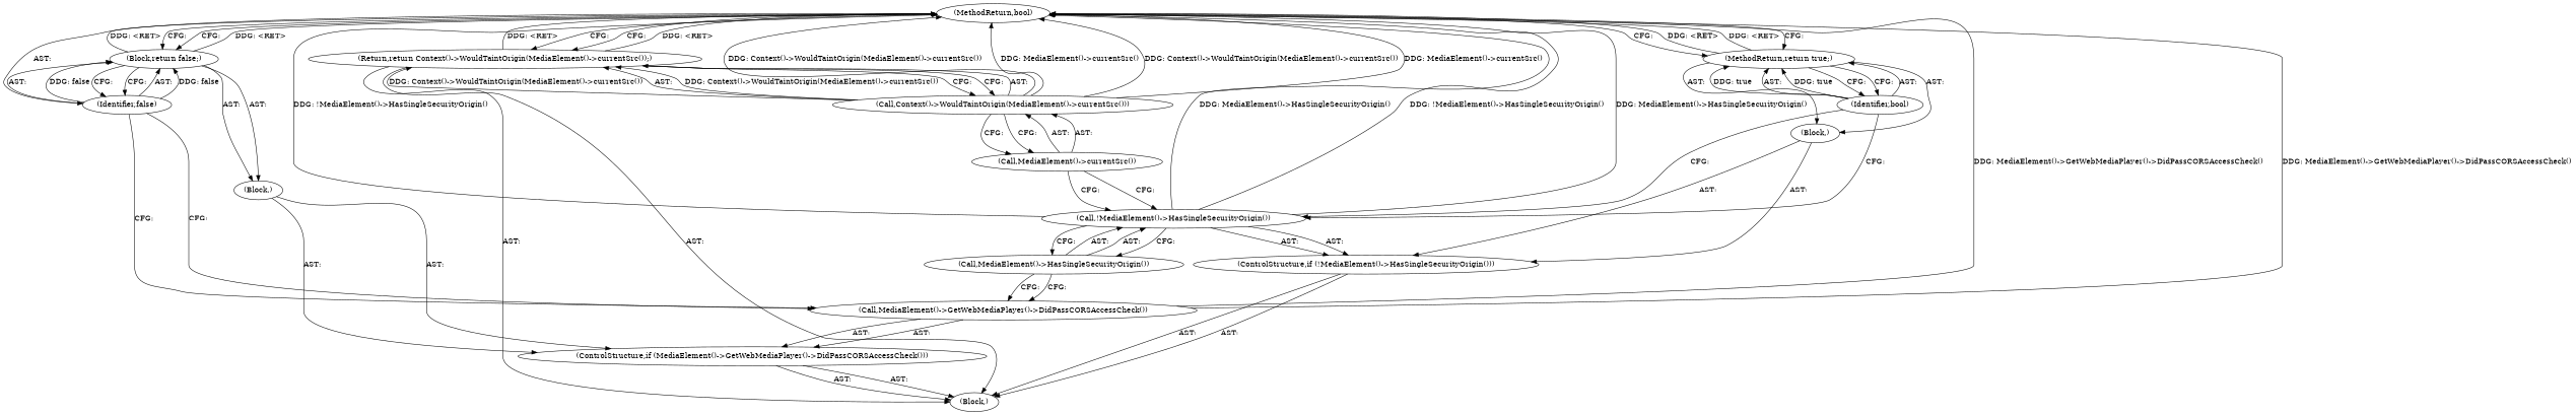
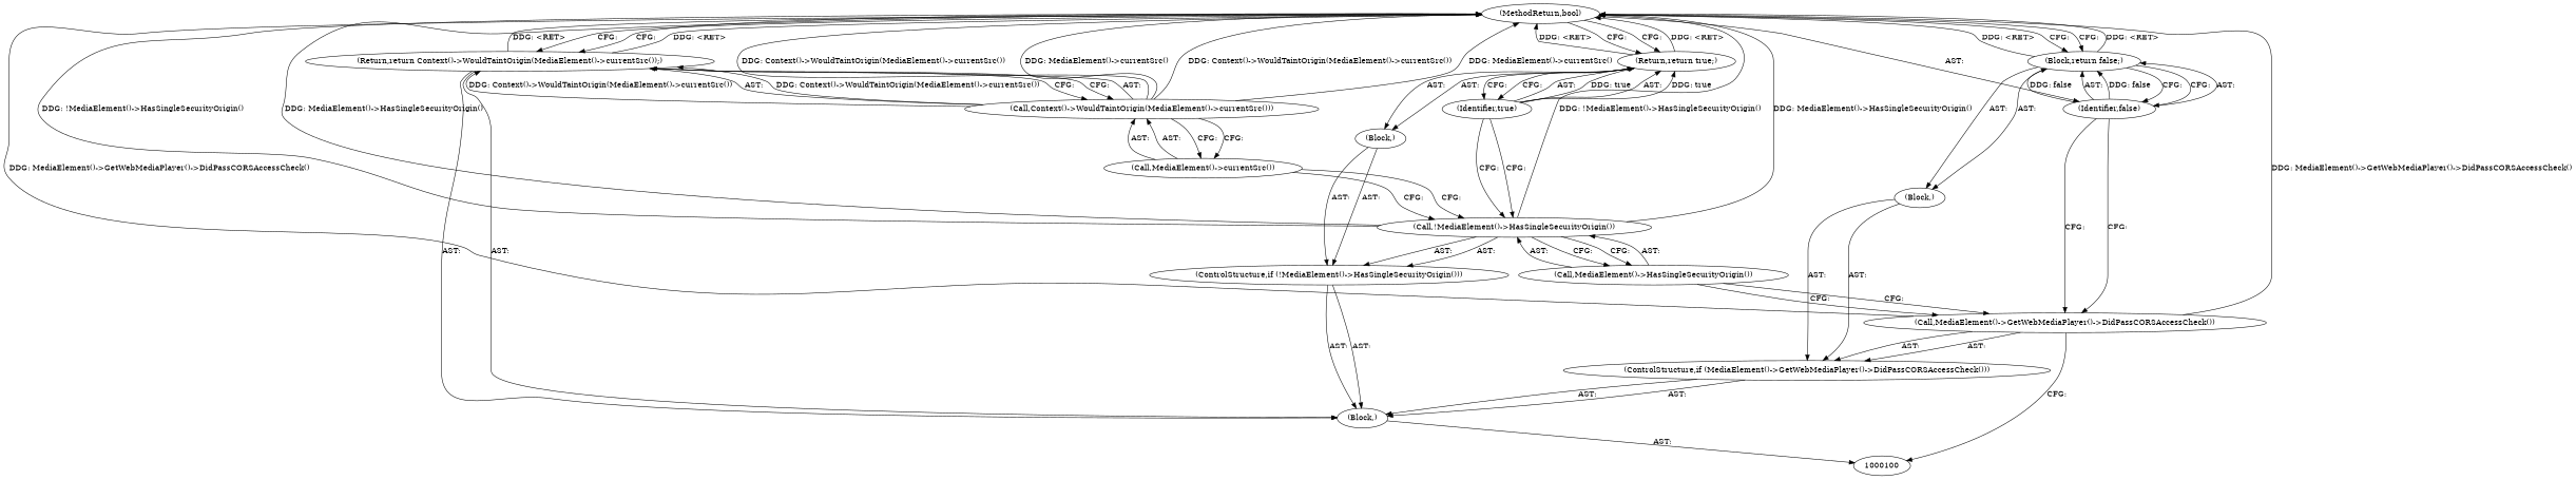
  digraph {
    n1 [label="(MethodReturn,bool)"]
    n2 [label="(Block,return false;)"]
-   n3 [label="(MethodReturn,return true;)"]
+   n3 [label="(Return,return true;)"]
    n4 [label="(Return,return Context()->WouldTaintOrigin(MediaElement()->currentSrc());)"]
    n5 [label="(Identifier,false)"]
    n6 [label="(Block,)"]
    n7 [label="(Block,)"]
-   n8 [label="(Identifier,bool)"]
+   n8 [label="(Identifier,true)"]
    n9 [label="(Block,)"]
    n10 [label="(Call,Context()->WouldTaintOrigin(MediaElement()->currentSrc()))"]
+   1000100
    n12 [label="(ControlStructure,if (MediaElement()->GetWebMediaPlayer()->DidPassCORSAccessCheck()))"]
    n13 [label="(Call,MediaElement()->GetWebMediaPlayer()->DidPassCORSAccessCheck())"]
    n14 [label="(ControlStructure,if (!MediaElement()->HasSingleSecurityOrigin()))"]
    n15 [label="(Call,!MediaElement()->HasSingleSecurityOrigin())"]
    n16 [label="(Call,MediaElement()->HasSingleSecurityOrigin())"]
    n17 [label="(Call,MediaElement()->currentSrc())"]
    n1 -> n2 [label="CFG: "]
    n1 -> n2 [label="CFG: "]
    n1 -> n3 [label="CFG: "]
    n1 -> n3 [label="CFG: "]
    n1 -> n4 [label="CFG: "]
    n1 -> n4 [label="CFG: "]
    n1 -> n5 [label="AST: "]
    n2 -> n1 [label="DDG: <RET>"]
    n2 -> n1 [label="DDG: <RET>"]
    n2 -> n5 [label="CFG: "]
    n2 -> n5 [label="CFG: "]
    n2 -> n6 [label="AST: "]
    n2 -> n6 [label="AST: "]
    n3 -> n1 [label="DDG: <RET>"]
    n3 -> n1 [label="DDG: <RET>"]
    n3 -> n7 [label="AST: "]
    n3 -> n7 [label="AST: "]
    n3 -> n8 [label="CFG: "]
    n3 -> n8 [label="CFG: "]
    n4 -> n1 [label="DDG: <RET>"]
    n4 -> n1 [label="DDG: <RET>"]
    n4 -> n9 [label="AST: "]
    n4 -> n9 [label="AST: "]
    n4 -> n10 [label="CFG: "]
    n4 -> n10 [label="CFG: "]
    n5 -> n2 [label="AST: "]
    n5 -> n2 [label="DDG: false"]
    n5 -> n2 [label="AST: "]
    n5 -> n2 [label="DDG: false"]
    n5 -> n13 [label="CFG: "]
    n5 -> n13 [label="CFG: "]
    n6 -> n12 [label="AST: "]
    n6 -> n12 [label="AST: "]
    n7 -> n14 [label="AST: "]
    n7 -> n14 [label="AST: "]
    n8 -> n3 [label="AST: "]
    n8 -> n3 [label="DDG: true"]
    n8 -> n3 [label="AST: "]
    n8 -> n3 [label="DDG: true"]
    n8 -> n15 [label="CFG: "]
    n8 -> n15 [label="CFG: "]
+   n9 -> 1000100 [label="AST: "]
    n10 -> n1 [label="DDG: Context()->WouldTaintOrigin(MediaElement()->currentSrc())"]
    n10 -> n1 [label="DDG: MediaElement()->currentSrc()"]
    n10 -> n1 [label="DDG: Context()->WouldTaintOrigin(MediaElement()->currentSrc())"]
    n10 -> n1 [label="DDG: MediaElement()->currentSrc()"]
    n10 -> n4 [label="AST: "]
    n10 -> n4 [label="DDG: Context()->WouldTaintOrigin(MediaElement()->currentSrc())"]
    n10 -> n4 [label="AST: "]
    n10 -> n4 [label="DDG: Context()->WouldTaintOrigin(MediaElement()->currentSrc())"]
    n10 -> n17 [label="CFG: "]
    n10 -> n17 [label="CFG: "]
    n12 -> n9 [label="AST: "]
    n12 -> n9 [label="AST: "]
    n13 -> n1 [label="DDG: MediaElement()->GetWebMediaPlayer()->DidPassCORSAccessCheck()"]
    n13 -> n1 [label="DDG: MediaElement()->GetWebMediaPlayer()->DidPassCORSAccessCheck()"]
+   n13 -> 1000100 [label="CFG: "]
    n13 -> n12 [label="AST: "]
    n13 -> n12 [label="AST: "]
    n14 -> n9 [label="AST: "]
    n14 -> n9 [label="AST: "]
    n15 -> n1 [label="DDG: !MediaElement()->HasSingleSecurityOrigin()"]
    n15 -> n1 [label="DDG: MediaElement()->HasSingleSecurityOrigin()"]
    n15 -> n1 [label="DDG: !MediaElement()->HasSingleSecurityOrigin()"]
    n15 -> n1 [label="DDG: MediaElement()->HasSingleSecurityOrigin()"]
    n15 -> n14 [label="AST: "]
    n15 -> n14 [label="AST: "]
    n15 -> n16 [label="CFG: "]
    n15 -> n16 [label="CFG: "]
    n16 -> n13 [label="CFG: "]
    n16 -> n13 [label="CFG: "]
    n16 -> n15 [label="AST: "]
    n16 -> n15 [label="AST: "]
    n17 -> n10 [label="AST: "]
    n17 -> n10 [label="AST: "]
    n17 -> n15 [label="CFG: "]
    n17 -> n15 [label="CFG: "]
  }
